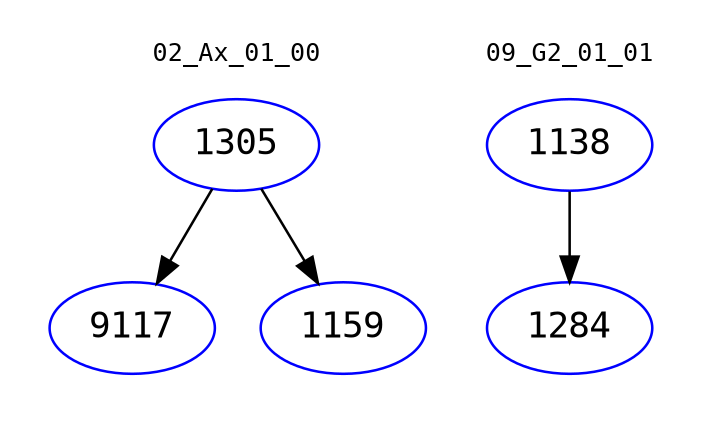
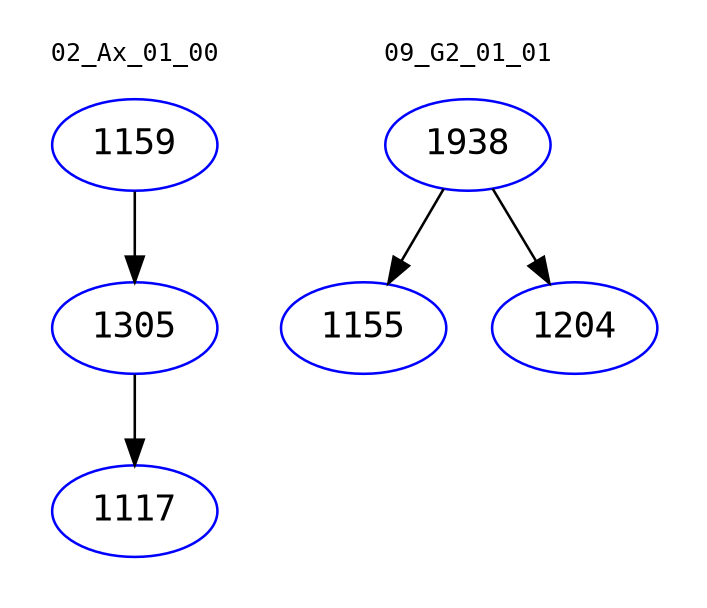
  digraph {
    fontname="DejaVu Sans Mono"
    node [color=blue fontname="DejaVu Sans Mono"]
    edge [color=black fontname="DejaVu Sans Mono"]
    n1 [label=1305]
-   n2 [label=9117]
+   n2 [label=1117]
    n3 [label=1159]
-   n4 [label=1138]
-   n6 [label=1284]
+   n4 [label=1938]
+   n5 [label=1155]
+   n6 [label=1204]
    subgraph cluster_1 {
      color=white
      fontsize=10
      label="02_Ax_01_00"
      n1
      n2
      n3
    }
    subgraph cluster_2 {
      color=white
      fontsize=10
      label="09_G2_01_01"
      n4
+     n5
      n6
    }
    n1 -> n2
-   n1 -> n3
+   n3 -> n1
+   n4 -> n5
    n4 -> n6
  }
